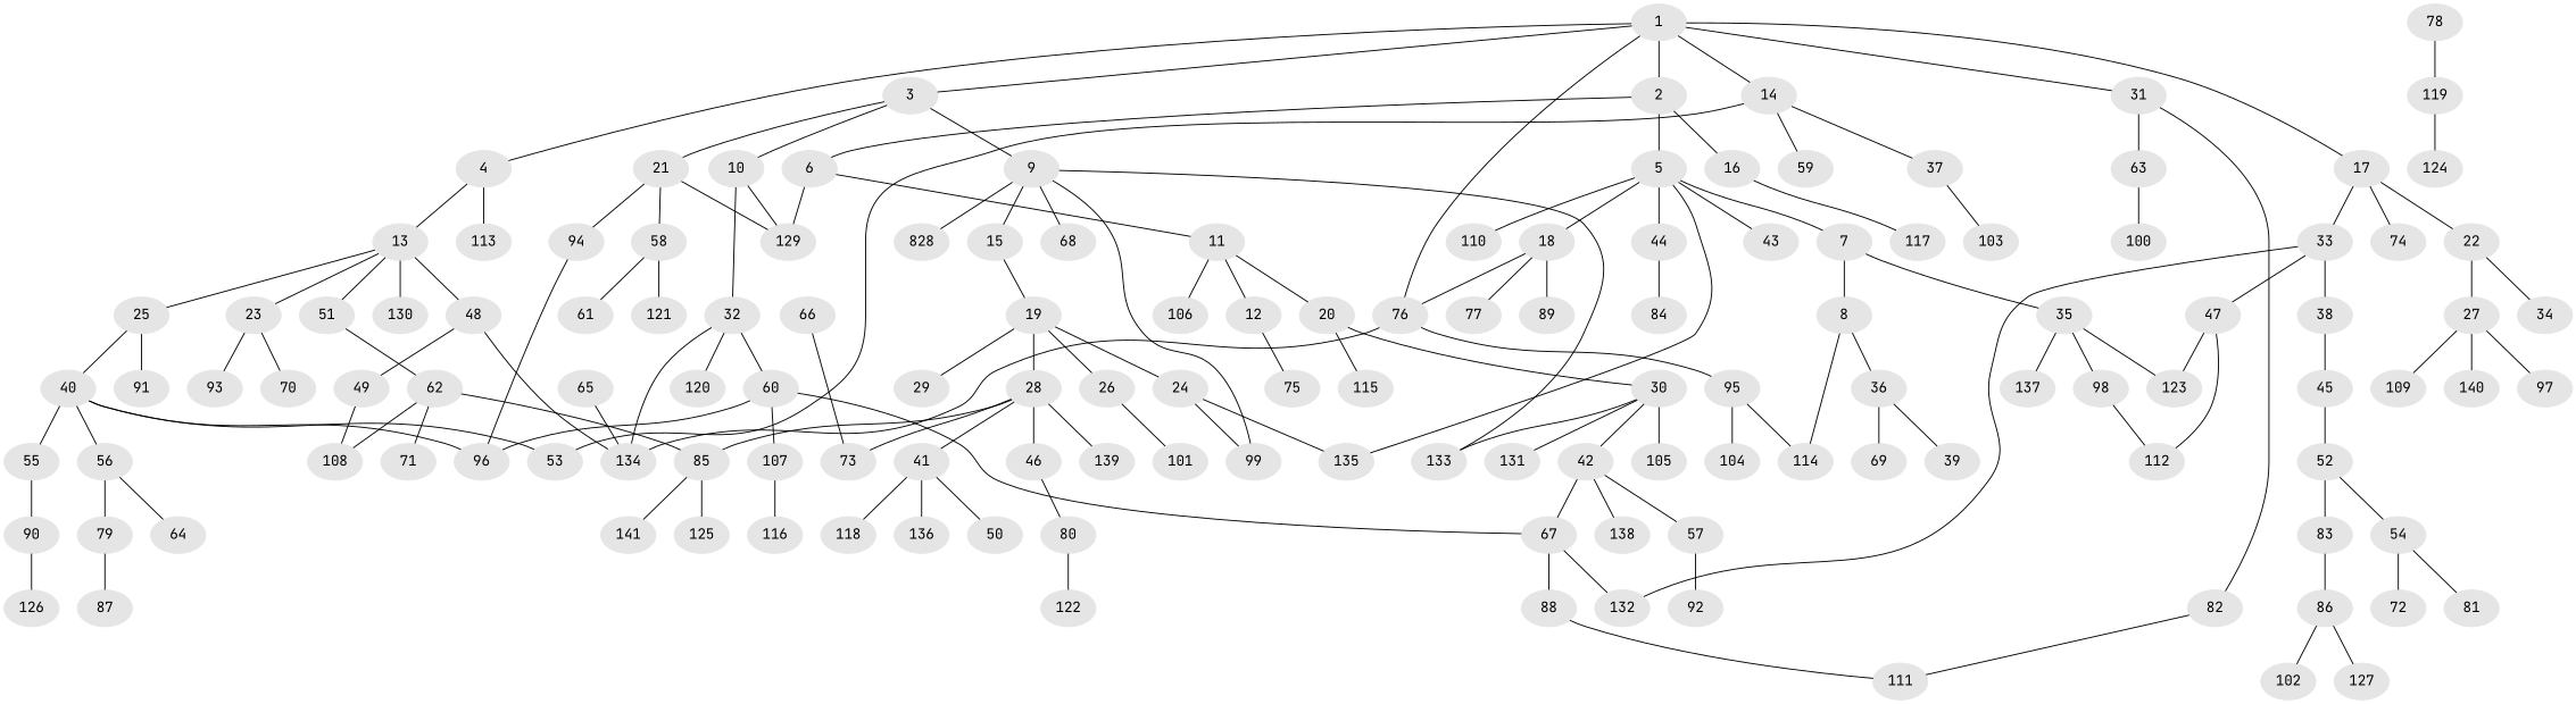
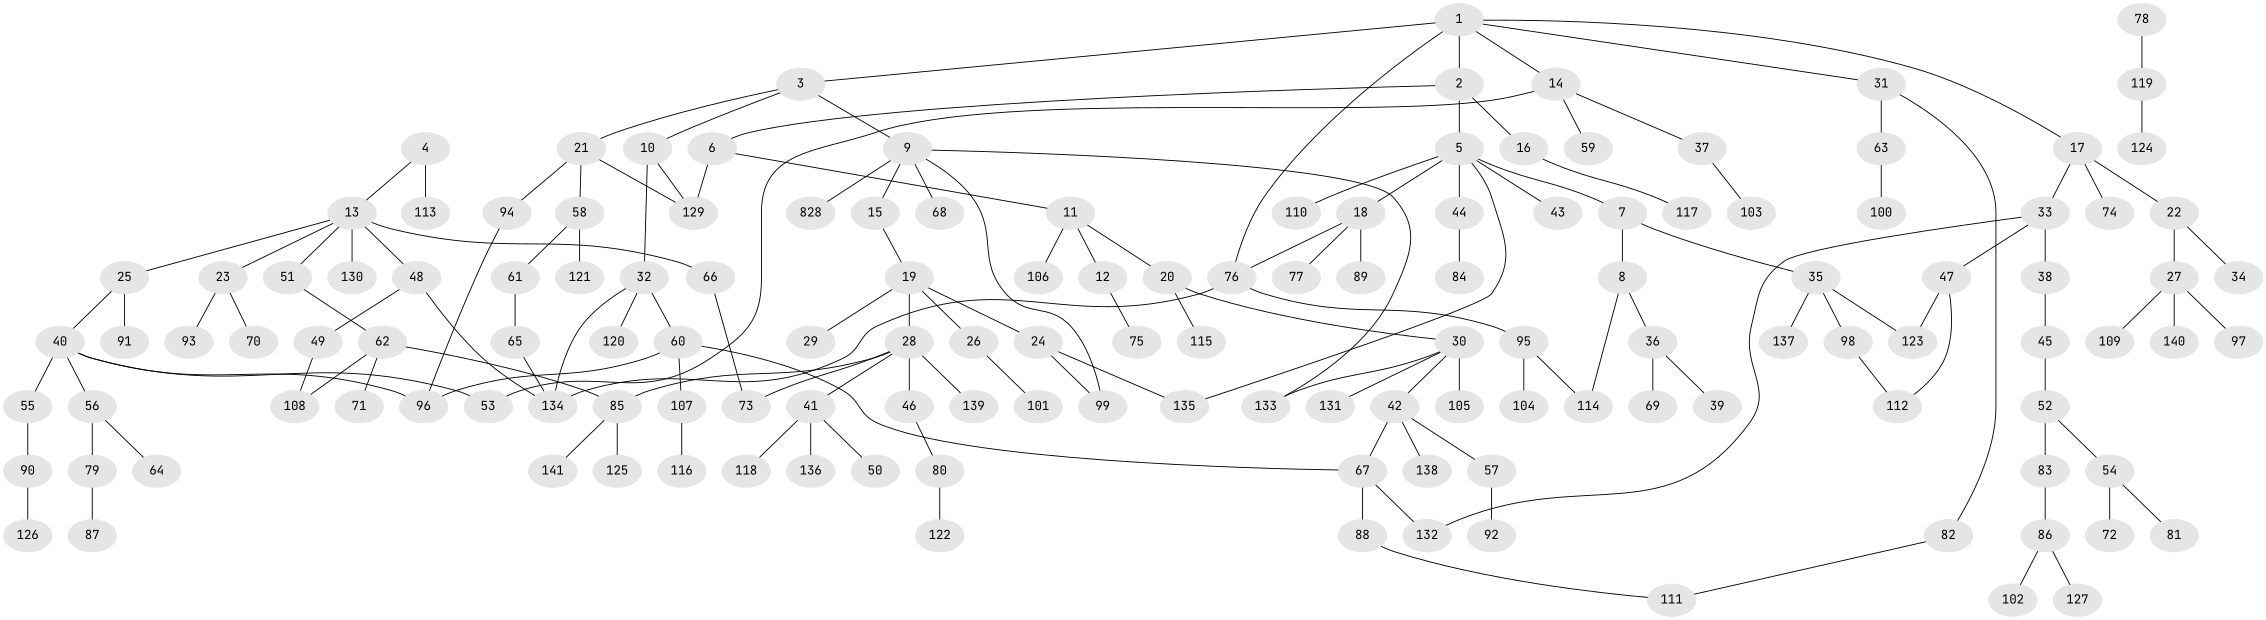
  graph {
    fontname="JetBrains Mono"
    node [color=gray90 fontname="JetBrains Mono" style=filled]
    edge [fontname="JetBrains Mono"]
    1
    2
    3
    4
    14
    17
    31
    76
    5
    6
    16
    9
    10
    21
    13
    113
    37
    53
    59
    22
    33
    74
    63
    82
    134
    95
    7
    18
    43
    44
    110
    135
    11
    129
    117
    15
    68
    99
    n39 [label=828]
    133
    32
    58
    94
    23
    25
    48
    51
    66
    130
    8
    35
    77
    89
    84
    12
    20
    106
    36
    114
    98
    123
    137
    39
    69
    19
    60
    120
    78
    119
    75
    30
    115
    70
    93
    40
    91
    49
    62
    73
    103
    24
    26
    28
    29
    27
    34
    38
    47
    132
    101
    41
    46
    85
    139
    42
    105
    131
    61
    121
    96
    97
    109
    140
    55
    56
    50
    118
    136
    80
    125
    141
    57
    67
    138
    100
    111
    107
    45
    112
    52
    90
    64
    79
    92
    88
    54
    83
    122
    108
    71
    72
    81
    86
    126
    87
    65
    116
    104
    124
    102
    127
    1 -- 2
    1 -- 3
-   1 -- 4
    1 -- 14
    1 -- 17
    1 -- 31
    1 -- 76
    2 -- 5
    2 -- 6
    2 -- 16
    3 -- 9
    3 -- 10
    3 -- 21
    4 -- 13
    4 -- 113
    14 -- 37
    14 -- 53
    14 -- 59
    17 -- 22
    17 -- 33
    17 -- 74
    31 -- 63
    31 -- 82
    76 -- 134
    76 -- 95
    5 -- 7
    5 -- 18
    5 -- 43
    5 -- 44
    5 -- 110
    5 -- 135
    6 -- 11
    6 -- 129
    16 -- 117
    9 -- 15
    9 -- 68
    9 -- 99
    9 -- n39
    9 -- 133
    10 -- 129
    10 -- 32
    21 -- 129
    21 -- 58
    21 -- 94
    13 -- 23
    13 -- 25
    13 -- 48
    13 -- 51
+   13 -- 66
    13 -- 130
    37 -- 103
    22 -- 27
    22 -- 34
    33 -- 38
    33 -- 47
    33 -- 132
    63 -- 100
    82 -- 111
    95 -- 114
    95 -- 104
    7 -- 8
    7 -- 35
    18 -- 76
    18 -- 77
    18 -- 89
    44 -- 84
    11 -- 12
    11 -- 20
    11 -- 106
    15 -- 19
    32 -- 134
    32 -- 60
    32 -- 120
    58 -- 61
    58 -- 121
    94 -- 96
    23 -- 70
    23 -- 93
    25 -- 40
    25 -- 91
    48 -- 134
    48 -- 49
    51 -- 62
    66 -- 73
    8 -- 36
    8 -- 114
    35 -- 98
    35 -- 123
    35 -- 137
    12 -- 75
    20 -- 30
    20 -- 115
    36 -- 39
    36 -- 69
    98 -- 112
    19 -- 24
    19 -- 26
    19 -- 28
    19 -- 29
    60 -- 96
    60 -- 67
    60 -- 107
    78 -- 119
    119 -- 124
    30 -- 133
    30 -- 42
    30 -- 105
    30 -- 131
    40 -- 53
    40 -- 96
    40 -- 55
    40 -- 56
    49 -- 108
    62 -- 85
    62 -- 108
    62 -- 71
    24 -- 135
    24 -- 99
    26 -- 101
    28 -- 73
    28 -- 41
    28 -- 46
    28 -- 85
    28 -- 139
    27 -- 97
    27 -- 109
    27 -- 140
    38 -- 45
    47 -- 123
    47 -- 112
    41 -- 50
    41 -- 118
    41 -- 136
    46 -- 80
    85 -- 125
    85 -- 141
    42 -- 57
    42 -- 67
    42 -- 138
+   61 -- 65
    55 -- 90
    56 -- 64
    56 -- 79
    80 -- 122
    57 -- 92
    67 -- 132
    67 -- 88
    107 -- 116
    45 -- 52
    52 -- 54
    52 -- 83
    90 -- 126
    79 -- 87
    88 -- 111
    54 -- 72
    54 -- 81
    83 -- 86
    86 -- 102
    86 -- 127
    65 -- 134
  }
